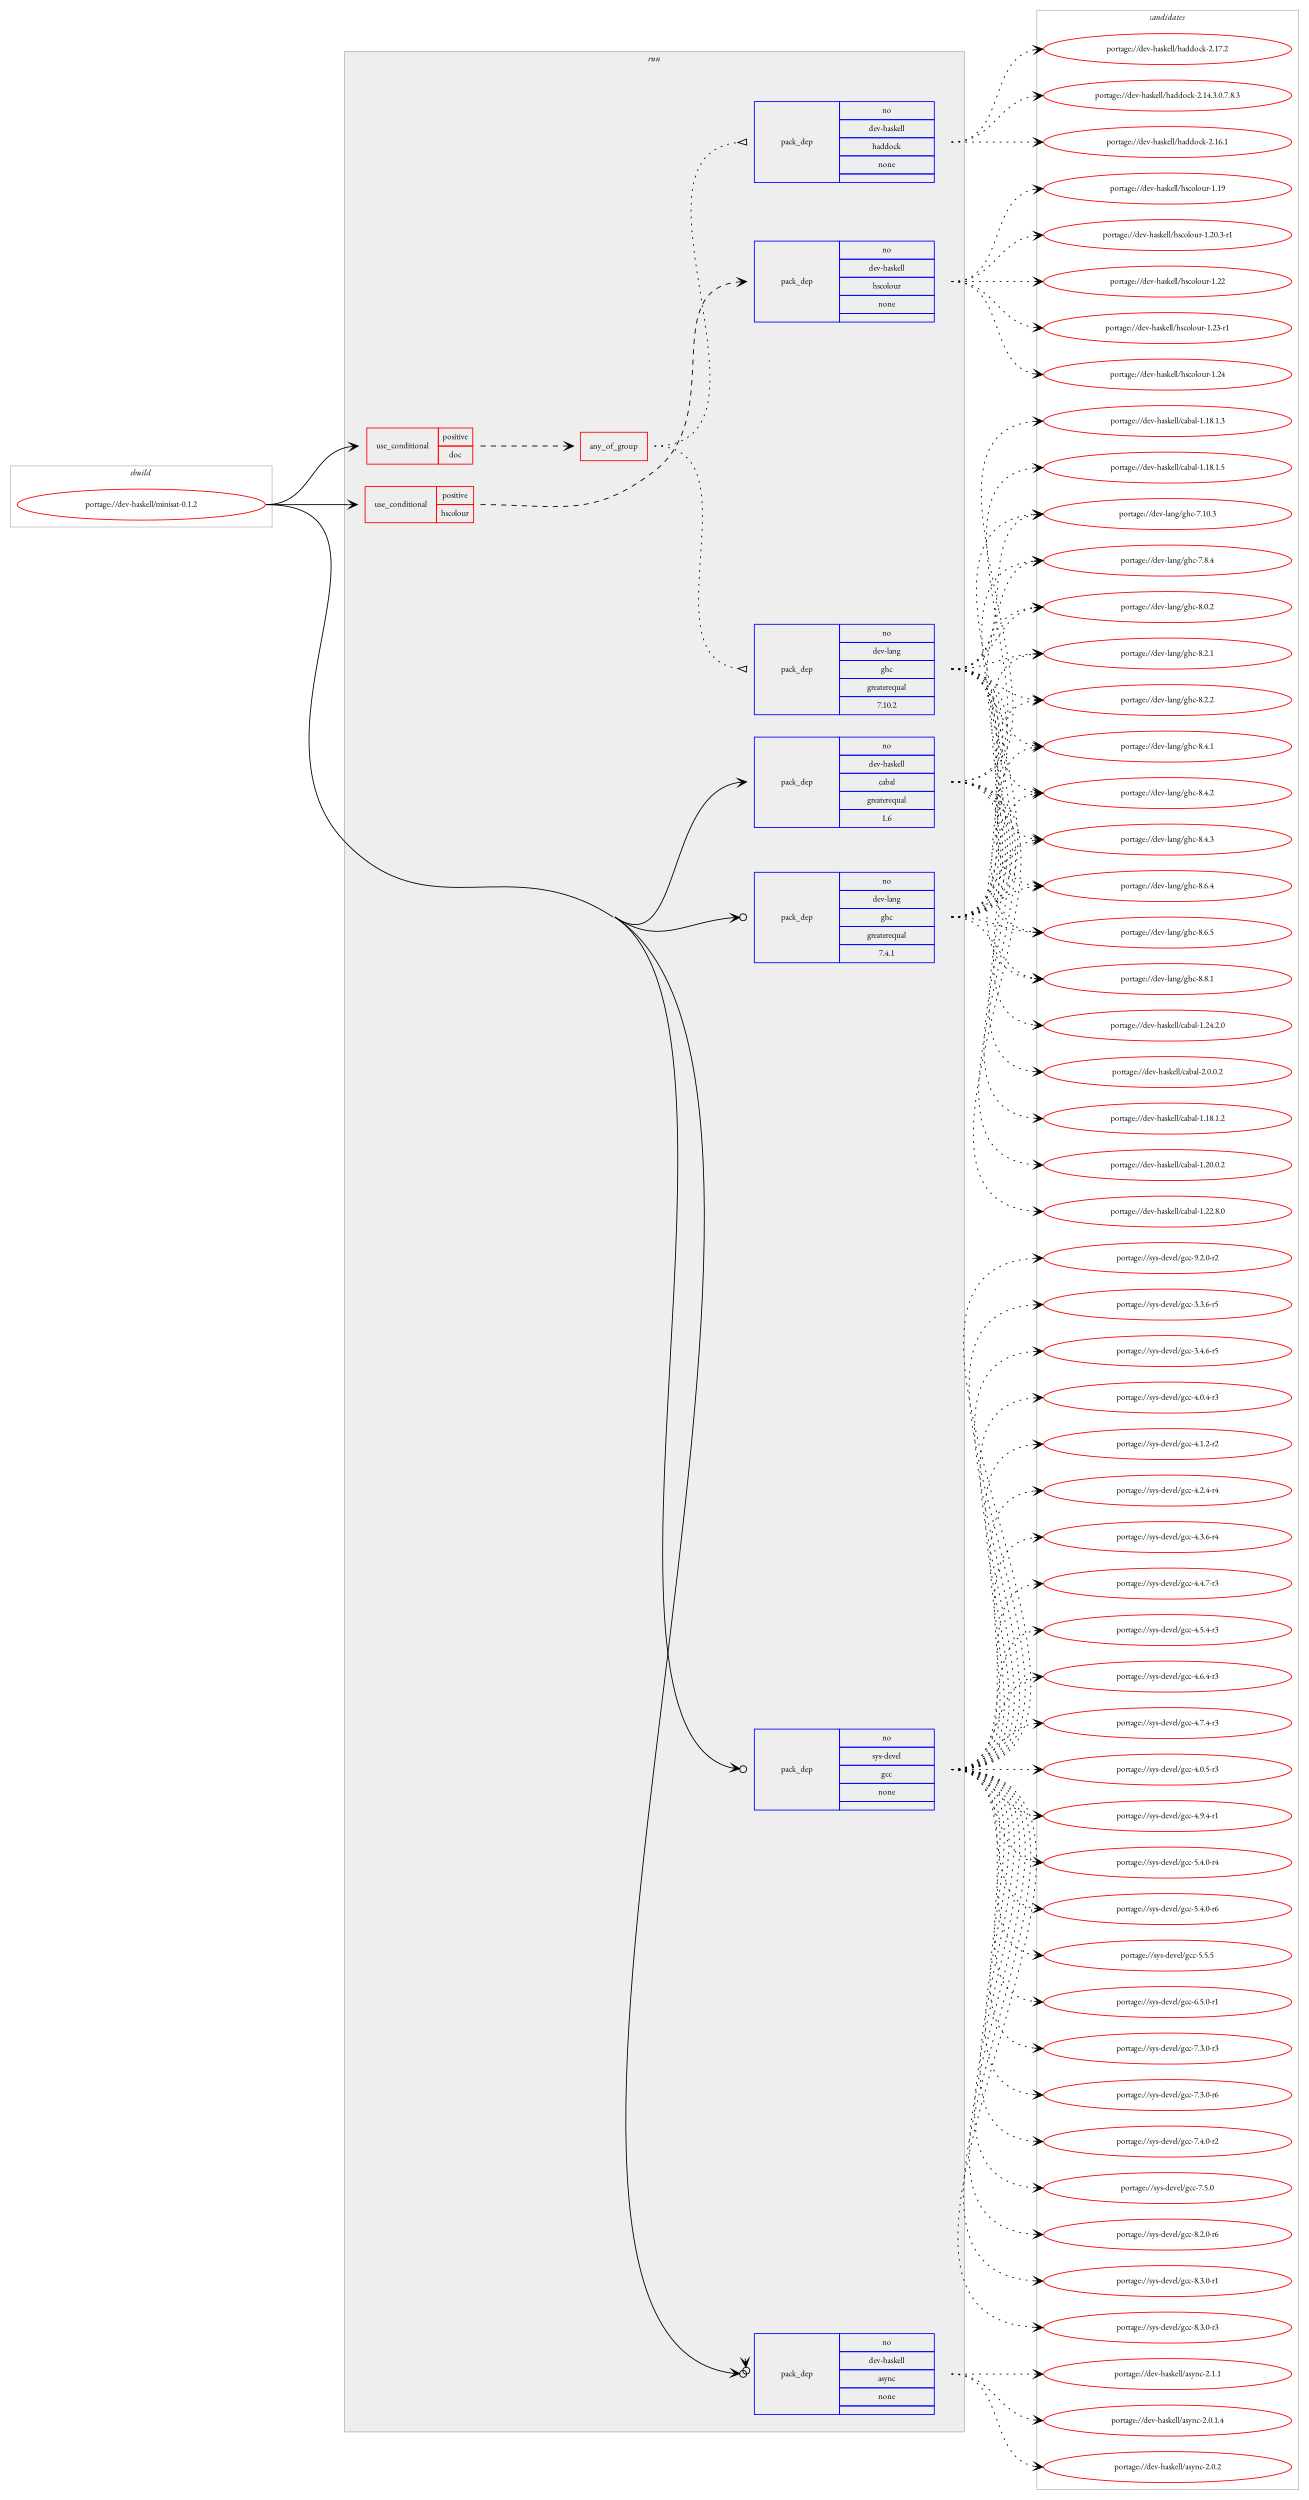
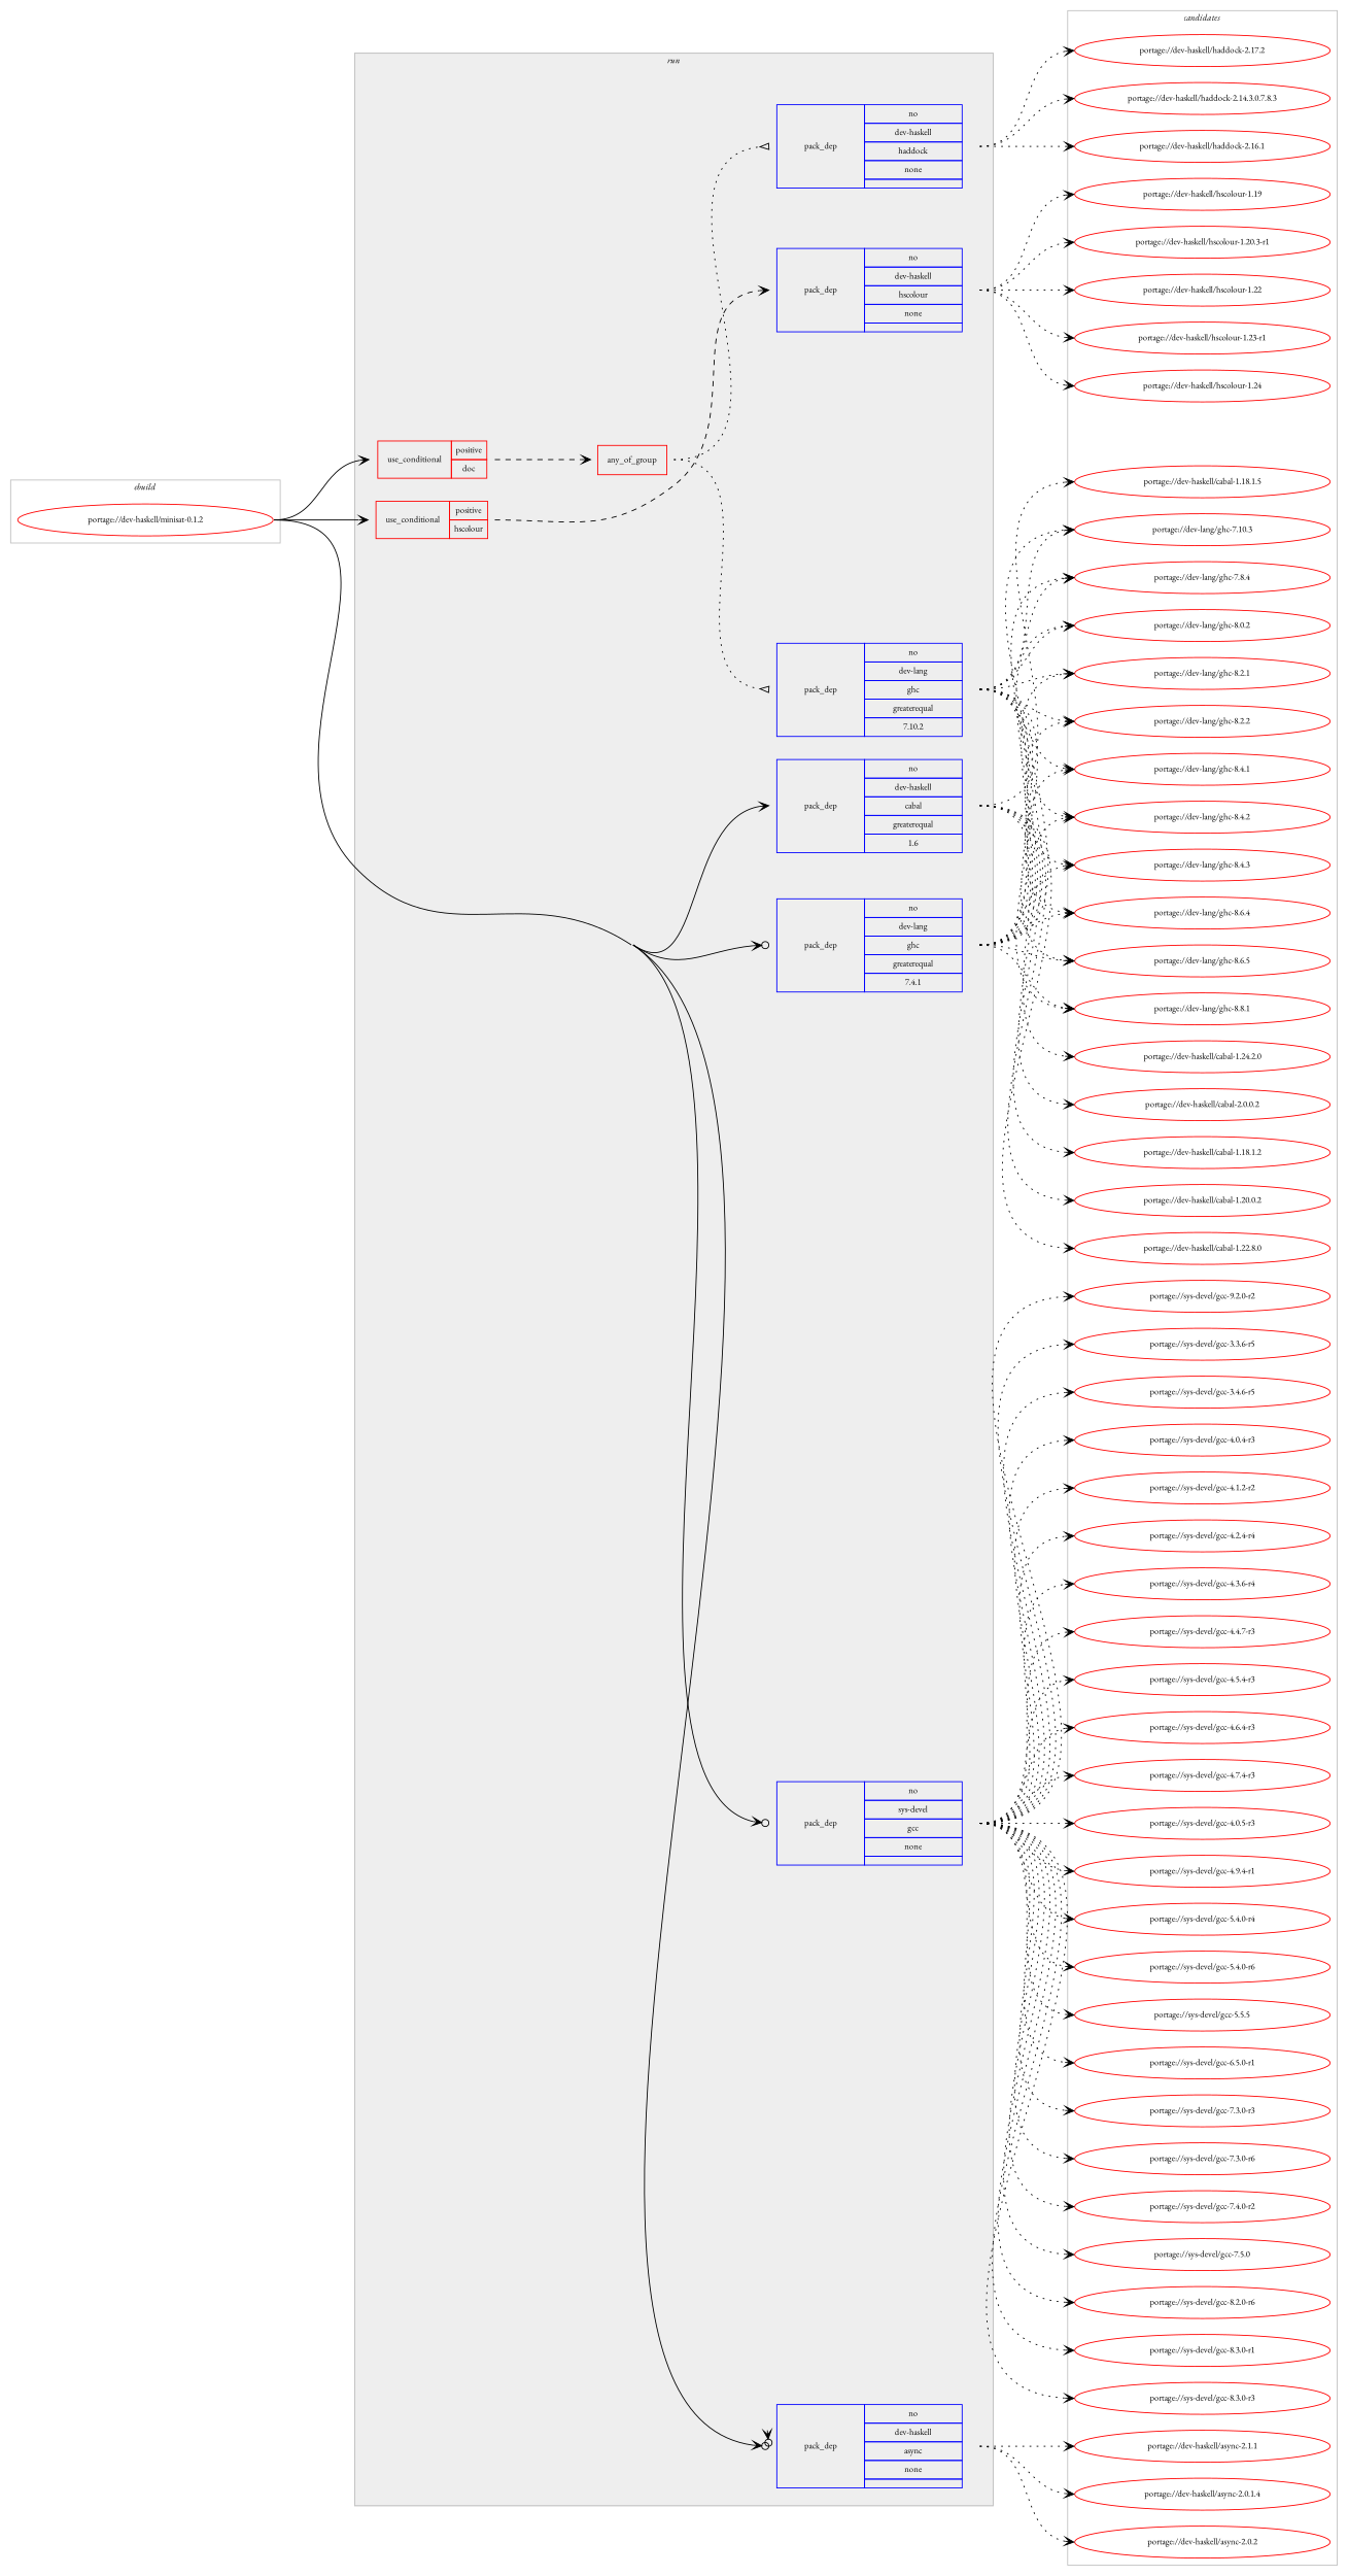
  digraph {
    compound=true
    concentrate=true
    fontname="EB Garamond"
    fontsize=10
    newrank=true
    rankdir=LR
    ranksep=1.5
    node [color=red fontname="EB Garamond" fontsize=10]
    edge [arrowhead=vee fontname="EB Garamond" headport=w style=dotted tailport=e weight=100]
    n1 [label="portage://dev-haskell/minisat-0.1.2" width=4]
    n2 [color=blue label=<<TABLE BORDER="0" CELLBORDER="1" CELLSPACING="0" CELLPADDING="4" WIDTH="220"><TR><TD ROWSPAN="6" CELLPADDING="30">pack_dep</TD></TR><TR><TD WIDTH="110">no</TD></TR><TR><TD>dev-haskell</TD></TR><TR><TD>haddock</TD></TR><TR><TD>none</TD></TR><TR><TD></TD></TR></TABLE>> shape=none]
    n3 [color=blue label=<<TABLE BORDER="0" CELLBORDER="1" CELLSPACING="0" CELLPADDING="4" WIDTH="220"><TR><TD ROWSPAN="6" CELLPADDING="30">pack_dep</TD></TR><TR><TD WIDTH="110">no</TD></TR><TR><TD>dev-lang</TD></TR><TR><TD>ghc</TD></TR><TR><TD>greaterequal</TD></TR><TR><TD>7.10.2</TD></TR></TABLE>> shape=none]
    n4 [label=<<TABLE BORDER="0" CELLBORDER="1" CELLSPACING="0" CELLPADDING="4"><TR><TD CELLPADDING="10">any_of_group</TD></TR></TABLE>> shape=none]
    n5 [label=<<TABLE BORDER="0" CELLBORDER="1" CELLSPACING="0" CELLPADDING="4"><TR><TD ROWSPAN="3" CELLPADDING="10">use_conditional</TD></TR><TR><TD>positive</TD></TR><TR><TD>doc</TD></TR></TABLE>> shape=none]
    n6 [color=blue label=<<TABLE BORDER="0" CELLBORDER="1" CELLSPACING="0" CELLPADDING="4" WIDTH="220"><TR><TD ROWSPAN="6" CELLPADDING="30">pack_dep</TD></TR><TR><TD WIDTH="110">no</TD></TR><TR><TD>dev-haskell</TD></TR><TR><TD>hscolour</TD></TR><TR><TD>none</TD></TR><TR><TD></TD></TR></TABLE>> shape=none]
    n7 [label=<<TABLE BORDER="0" CELLBORDER="1" CELLSPACING="0" CELLPADDING="4"><TR><TD ROWSPAN="3" CELLPADDING="10">use_conditional</TD></TR><TR><TD>positive</TD></TR><TR><TD>hscolour</TD></TR></TABLE>> shape=none]
    n8 [color=blue label=<<TABLE BORDER="0" CELLBORDER="1" CELLSPACING="0" CELLPADDING="4" WIDTH="220"><TR><TD ROWSPAN="6" CELLPADDING="30">pack_dep</TD></TR><TR><TD WIDTH="110">no</TD></TR><TR><TD>dev-haskell</TD></TR><TR><TD>cabal</TD></TR><TR><TD>greaterequal</TD></TR><TR><TD>1.6</TD></TR></TABLE>> shape=none]
    n9 [color=blue label=<<TABLE BORDER="0" CELLBORDER="1" CELLSPACING="0" CELLPADDING="4" WIDTH="220"><TR><TD ROWSPAN="6" CELLPADDING="30">pack_dep</TD></TR><TR><TD WIDTH="110">no</TD></TR><TR><TD>dev-haskell</TD></TR><TR><TD>async</TD></TR><TR><TD>none</TD></TR><TR><TD></TD></TR></TABLE>> shape=none]
    n10 [color=blue label=<<TABLE BORDER="0" CELLBORDER="1" CELLSPACING="0" CELLPADDING="4" WIDTH="220"><TR><TD ROWSPAN="6" CELLPADDING="30">pack_dep</TD></TR><TR><TD WIDTH="110">no</TD></TR><TR><TD>dev-lang</TD></TR><TR><TD>ghc</TD></TR><TR><TD>greaterequal</TD></TR><TR><TD>7.4.1</TD></TR></TABLE>> shape=none]
    n11 [color=blue label=<<TABLE BORDER="0" CELLBORDER="1" CELLSPACING="0" CELLPADDING="4" WIDTH="220"><TR><TD ROWSPAN="6" CELLPADDING="30">pack_dep</TD></TR><TR><TD WIDTH="110">no</TD></TR><TR><TD>sys-devel</TD></TR><TR><TD>gcc</TD></TR><TR><TD>none</TD></TR><TR><TD></TD></TR></TABLE>> shape=none]
    n12 [label="portage://dev-haskell/haddock-2.14.3.0.7.8.3" width=4]
    n13 [label="portage://dev-haskell/haddock-2.16.1" width=4]
    n14 [label="portage://dev-haskell/haddock-2.17.2" width=4]
    n15 [label="portage://dev-lang/ghc-7.10.3" width=4]
    n16 [label="portage://dev-lang/ghc-7.8.4" width=4]
    n17 [label="portage://dev-lang/ghc-8.0.2" width=4]
    n18 [label="portage://dev-lang/ghc-8.2.1" width=4]
    n19 [label="portage://dev-lang/ghc-8.2.2" width=4]
    n20 [label="portage://dev-lang/ghc-8.4.1" width=4]
    n21 [label="portage://dev-lang/ghc-8.4.2" width=4]
    n22 [label="portage://dev-lang/ghc-8.4.3" width=4]
    n23 [label="portage://dev-lang/ghc-8.6.4" width=4]
    n24 [label="portage://dev-lang/ghc-8.6.5" width=4]
    n25 [label="portage://dev-lang/ghc-8.8.1" width=4]
    n26 [label="portage://dev-haskell/hscolour-1.19" width=4]
    n27 [label="portage://dev-haskell/hscolour-1.20.3-r1" width=4]
    n28 [label="portage://dev-haskell/hscolour-1.22" width=4]
    n29 [label="portage://dev-haskell/hscolour-1.23-r1" width=4]
    n30 [label="portage://dev-haskell/hscolour-1.24" width=4]
    n31 [label="portage://dev-haskell/cabal-1.18.1.2" width=4]
-   n32 [label="portage://dev-haskell/cabal-1.18.1.3" width=4]
    n33 [label="portage://dev-haskell/cabal-1.18.1.5" width=4]
    n34 [label="portage://dev-haskell/cabal-1.20.0.2" width=4]
    n35 [label="portage://dev-haskell/cabal-1.22.8.0" width=4]
    n36 [label="portage://dev-haskell/cabal-1.24.2.0" width=4]
    n37 [label="portage://dev-haskell/cabal-2.0.0.2" width=4]
    n38 [label="portage://dev-haskell/async-2.0.1.4" width=4]
    n39 [label="portage://dev-haskell/async-2.0.2" width=4]
    n40 [label="portage://dev-haskell/async-2.1.1" width=4]
    n41 [label="portage://sys-devel/gcc-3.3.6-r5" width=4]
    n42 [label="portage://sys-devel/gcc-3.4.6-r5" width=4]
    n43 [label="portage://sys-devel/gcc-4.0.4-r3" width=4]
    n44 [label="portage://sys-devel/gcc-4.1.2-r2" width=4]
    n45 [label="portage://sys-devel/gcc-4.2.4-r4" width=4]
    n46 [label="portage://sys-devel/gcc-4.3.6-r4" width=4]
    n47 [label="portage://sys-devel/gcc-4.4.7-r3" width=4]
    n48 [label="portage://sys-devel/gcc-4.5.4-r3" width=4]
    n49 [label="portage://sys-devel/gcc-4.6.4-r3" width=4]
    n50 [label="portage://sys-devel/gcc-4.7.4-r3" width=4]
    n51 [label="portage://sys-devel/gcc-4.0.5-r3" width=4]
    n52 [label="portage://sys-devel/gcc-4.9.4-r1" width=4]
    n53 [label="portage://sys-devel/gcc-5.4.0-r4" width=4]
    n54 [label="portage://sys-devel/gcc-5.4.0-r6" width=4]
    n55 [label="portage://sys-devel/gcc-5.5.5" width=4]
    n56 [label="portage://sys-devel/gcc-6.5.0-r1" width=4]
    n57 [label="portage://sys-devel/gcc-7.3.0-r3" width=4]
    n58 [label="portage://sys-devel/gcc-7.3.0-r6" width=4]
    n59 [label="portage://sys-devel/gcc-7.4.0-r2" width=4]
    n60 [label="portage://sys-devel/gcc-7.5.0" width=4]
    n61 [label="portage://sys-devel/gcc-8.2.0-r6" width=4]
    n62 [label="portage://sys-devel/gcc-8.3.0-r1" width=4]
    n63 [label="portage://sys-devel/gcc-8.3.0-r3" width=4]
    n64 [label="portage://sys-devel/gcc-9.2.0-r2" width=4]
    subgraph cluster_1 {
      color=gray
      label=<<i>ebuild</i>>
      rank=same
      n1
    }
    subgraph cluster_2 {
      color=gray
      label=<<i>dependencies</i>>
      subgraph cluster_3 {
        color=gray
        fillcolor="#eeeeee"
        label=<<i>compile</i>>
        style=filled
        subgraph sub_4 {
          color=gray
          fillcolor="#eeeeee"
          label=<<i>compile</i>>
          style=filled
          n5
          subgraph sub_5 {
            color=gray
            fillcolor="#eeeeee"
            label=<<i>compile</i>>
            style=filled
            n4
            subgraph sub_6 {
              color=gray
              fillcolor="#eeeeee"
              label=<<i>compile</i>>
              style=filled
              n2
            }
            subgraph sub_7 {
              color=gray
              fillcolor="#eeeeee"
              label=<<i>compile</i>>
              style=filled
              n3
            }
          }
        }
        subgraph sub_8 {
          color=gray
          fillcolor="#eeeeee"
          label=<<i>compile</i>>
          style=filled
          n7
          subgraph sub_9 {
            color=gray
            fillcolor="#eeeeee"
            label=<<i>compile</i>>
            style=filled
            n6
          }
        }
        subgraph sub_10 {
          color=gray
          fillcolor="#eeeeee"
          label=<<i>compile</i>>
          style=filled
          n8
        }
      }
      subgraph cluster_11 {
        color=gray
        fillcolor="#eeeeee"
        label=<<i>compile and run</i>>
        style=filled
        subgraph sub_12 {
          color=gray
          fillcolor="#eeeeee"
          label=<<i>compile and run</i>>
          style=filled
          n9
        }
        subgraph sub_13 {
          color=gray
          fillcolor="#eeeeee"
          label=<<i>compile and run</i>>
          style=filled
          n10
        }
        subgraph sub_14 {
          color=gray
          fillcolor="#eeeeee"
          label=<<i>compile and run</i>>
          style=filled
          n11
        }
      }
      subgraph cluster_15 {
        color=gray
        fillcolor="#eeeeee"
        label=<<i>run</i>>
        style=filled
      }
    }
    subgraph cluster_16 {
      color=gray
      label=<<i>candidates</i>>
      rank=same
      subgraph sub_17 {
        color=black
        label=<<i>candidates</i>>
        nodesep=1
        rank=same
        n12
        n13
        n14
      }
      subgraph sub_18 {
        color=black
        label=<<i>candidates</i>>
        nodesep=1
        rank=same
        n15
        n16
        n17
        n18
        n19
        n20
        n21
        n22
        n23
        n24
        n25
      }
      subgraph sub_19 {
        color=black
        label=<<i>candidates</i>>
        nodesep=1
        rank=same
        n26
        n27
        n28
        n29
        n30
      }
      subgraph sub_20 {
        color=black
        label=<<i>candidates</i>>
        nodesep=1
        rank=same
        n31
-       n32
        n33
        n34
        n35
        n36
        n37
      }
      subgraph sub_21 {
        color=black
        label=<<i>candidates</i>>
        nodesep=1
        rank=same
        n38
        n39
        n40
      }
      subgraph sub_22 {
        color=black
        label=<<i>candidates</i>>
        nodesep=1
        rank=same
        n15
        n16
        n17
        n18
        n19
        n20
        n21
        n22
        n23
        n24
        n25
      }
      subgraph sub_23 {
        color=black
        label=<<i>candidates</i>>
        nodesep=1
        rank=same
        n41
        n42
        n43
        n44
        n45
        n46
        n47
        n48
        n49
        n50
        n51
        n52
        n53
        n54
        n55
        n56
        n57
        n58
        n59
        n60
        n61
        n62
        n63
        n64
      }
    }
    n1 -> n5 [style=solid weight=20]
    n1 -> n7 [style=solid weight=20]
    n1 -> n8 [style=solid weight=20]
    n1 -> n9 [arrowhead=odotvee style=solid weight=20]
    n1 -> n10 [arrowhead=odotvee style=solid weight=20]
    n1 -> n11 [arrowhead=odotvee style=solid weight=20]
    n2 -> n12
    n2 -> n13
    n2 -> n14
    n3 -> n15
    n3 -> n16
    n3 -> n17
    n3 -> n18
    n3 -> n19
    n3 -> n20
    n3 -> n21
    n3 -> n22
    n3 -> n23
    n3 -> n24
    n3 -> n25
    n4 -> n2 [arrowhead=oinv weight=20]
    n4 -> n3 [arrowhead=oinv weight=20]
    n5 -> n4 [style=dashed weight=20]
    n6 -> n26
    n6 -> n27
    n6 -> n28
    n6 -> n29
    n6 -> n30
    n7 -> n6 [style=dashed weight=20]
    n8 -> n31
-   n8 -> n32
    n8 -> n33
    n8 -> n34
    n8 -> n35
    n8 -> n36
    n8 -> n37
    n9 -> n38
    n9 -> n39
    n9 -> n40
    n10 -> n15
    n10 -> n16
    n10 -> n17
    n10 -> n18
    n10 -> n19
    n10 -> n20
    n10 -> n21
    n10 -> n22
    n10 -> n23
    n10 -> n24
    n10 -> n25
    n11 -> n41
    n11 -> n42
    n11 -> n43
    n11 -> n44
    n11 -> n45
    n11 -> n46
    n11 -> n47
    n11 -> n48
    n11 -> n49
    n11 -> n50
    n11 -> n51
    n11 -> n52
    n11 -> n53
    n11 -> n54
    n11 -> n55
    n11 -> n56
    n11 -> n57
    n11 -> n58
    n11 -> n59
    n11 -> n60
    n11 -> n61
    n11 -> n62
    n11 -> n63
    n11 -> n64
  }
